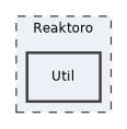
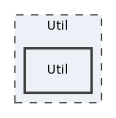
  digraph {
    compound=true
    rankdir=LR
    n1 [color=grey25 fillcolor="#edf0f7" fontname=Helvetica fontsize=10 label=Util shape=box style="filled,bold,"]
    subgraph cluster_1 {
      bgcolor="#edf0f7"
      fontname=Helvetica
      fontsize=10
-     label=Reaktoro
+     label=Util
      pencolor=grey25
      style="filled,dashed,"
      n1
    }
  }
